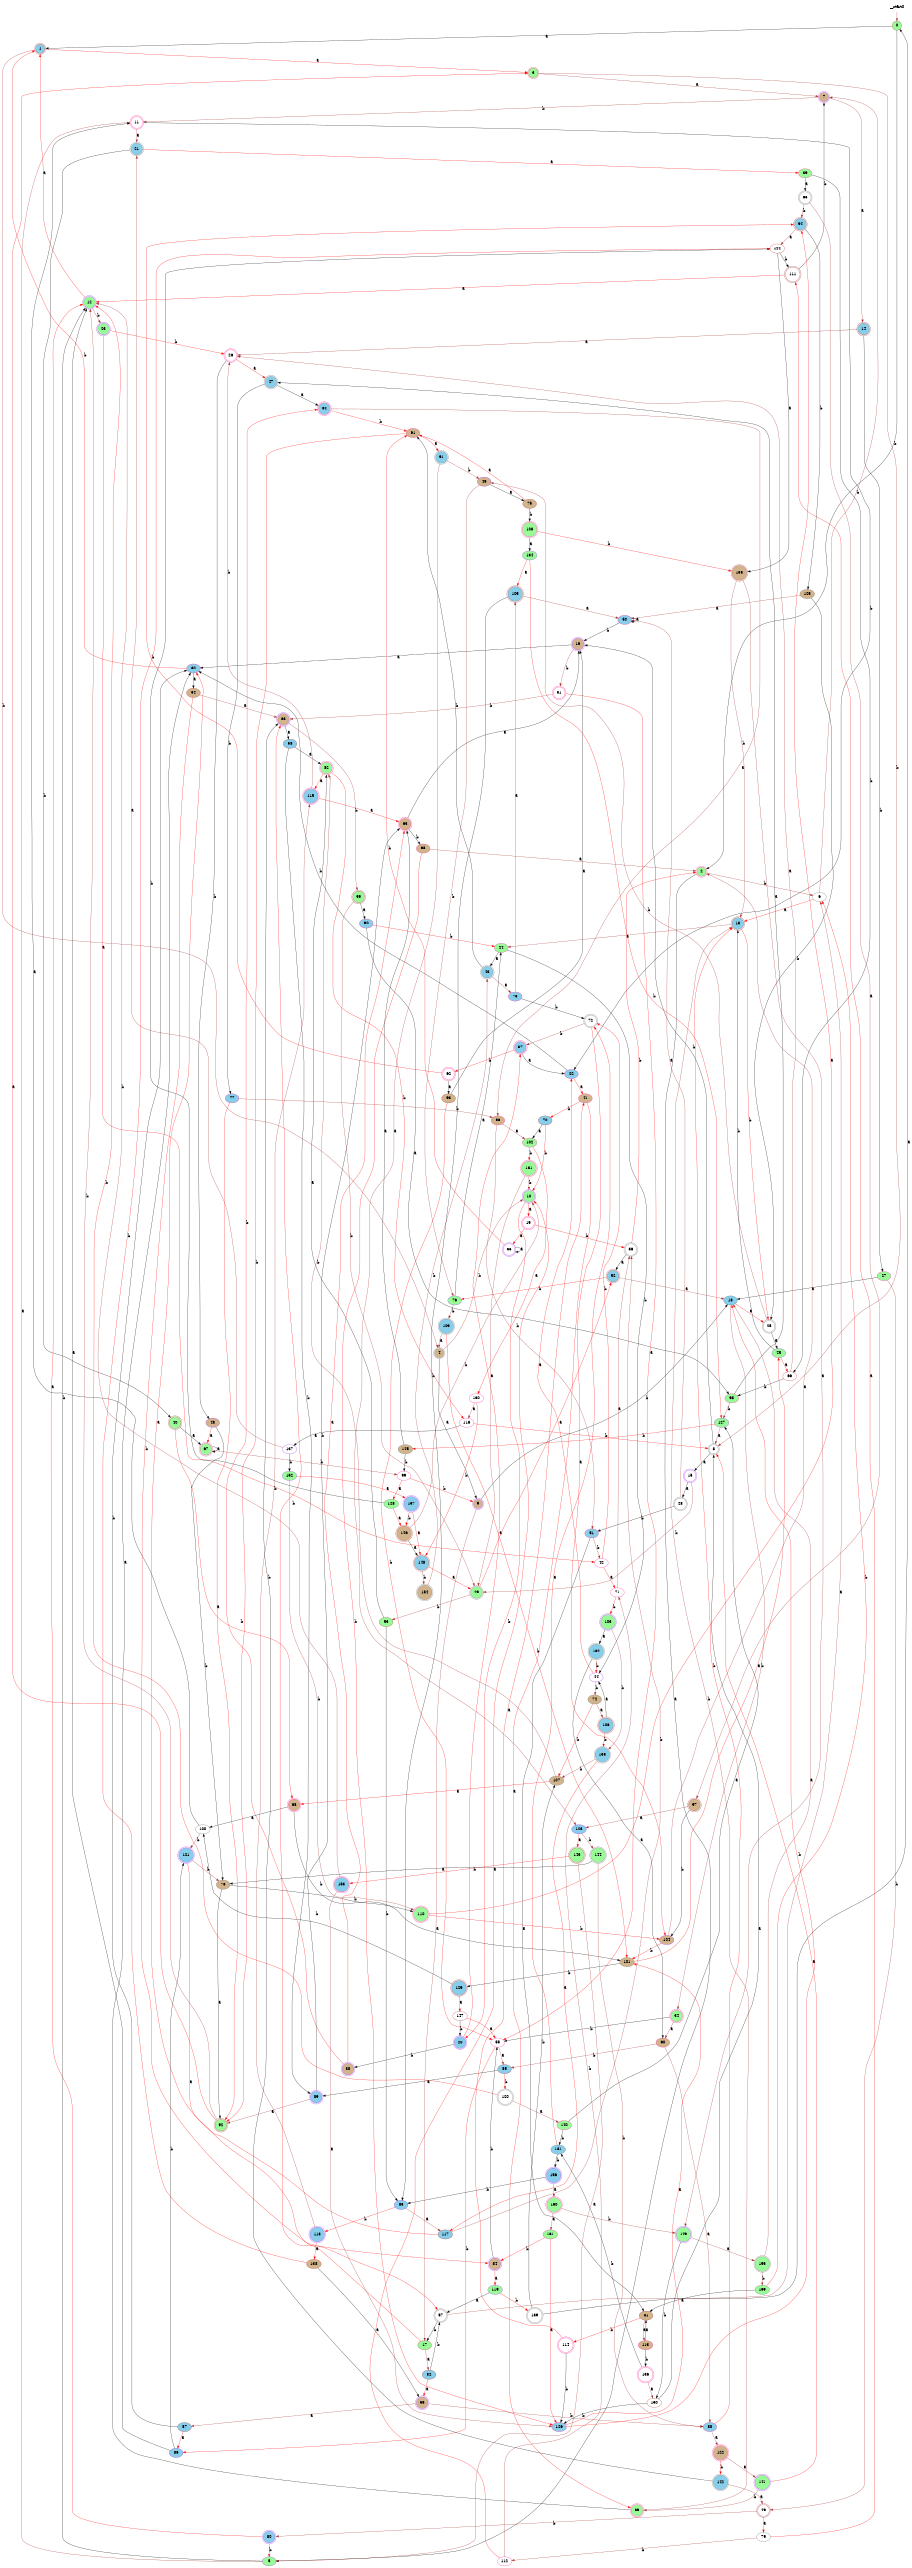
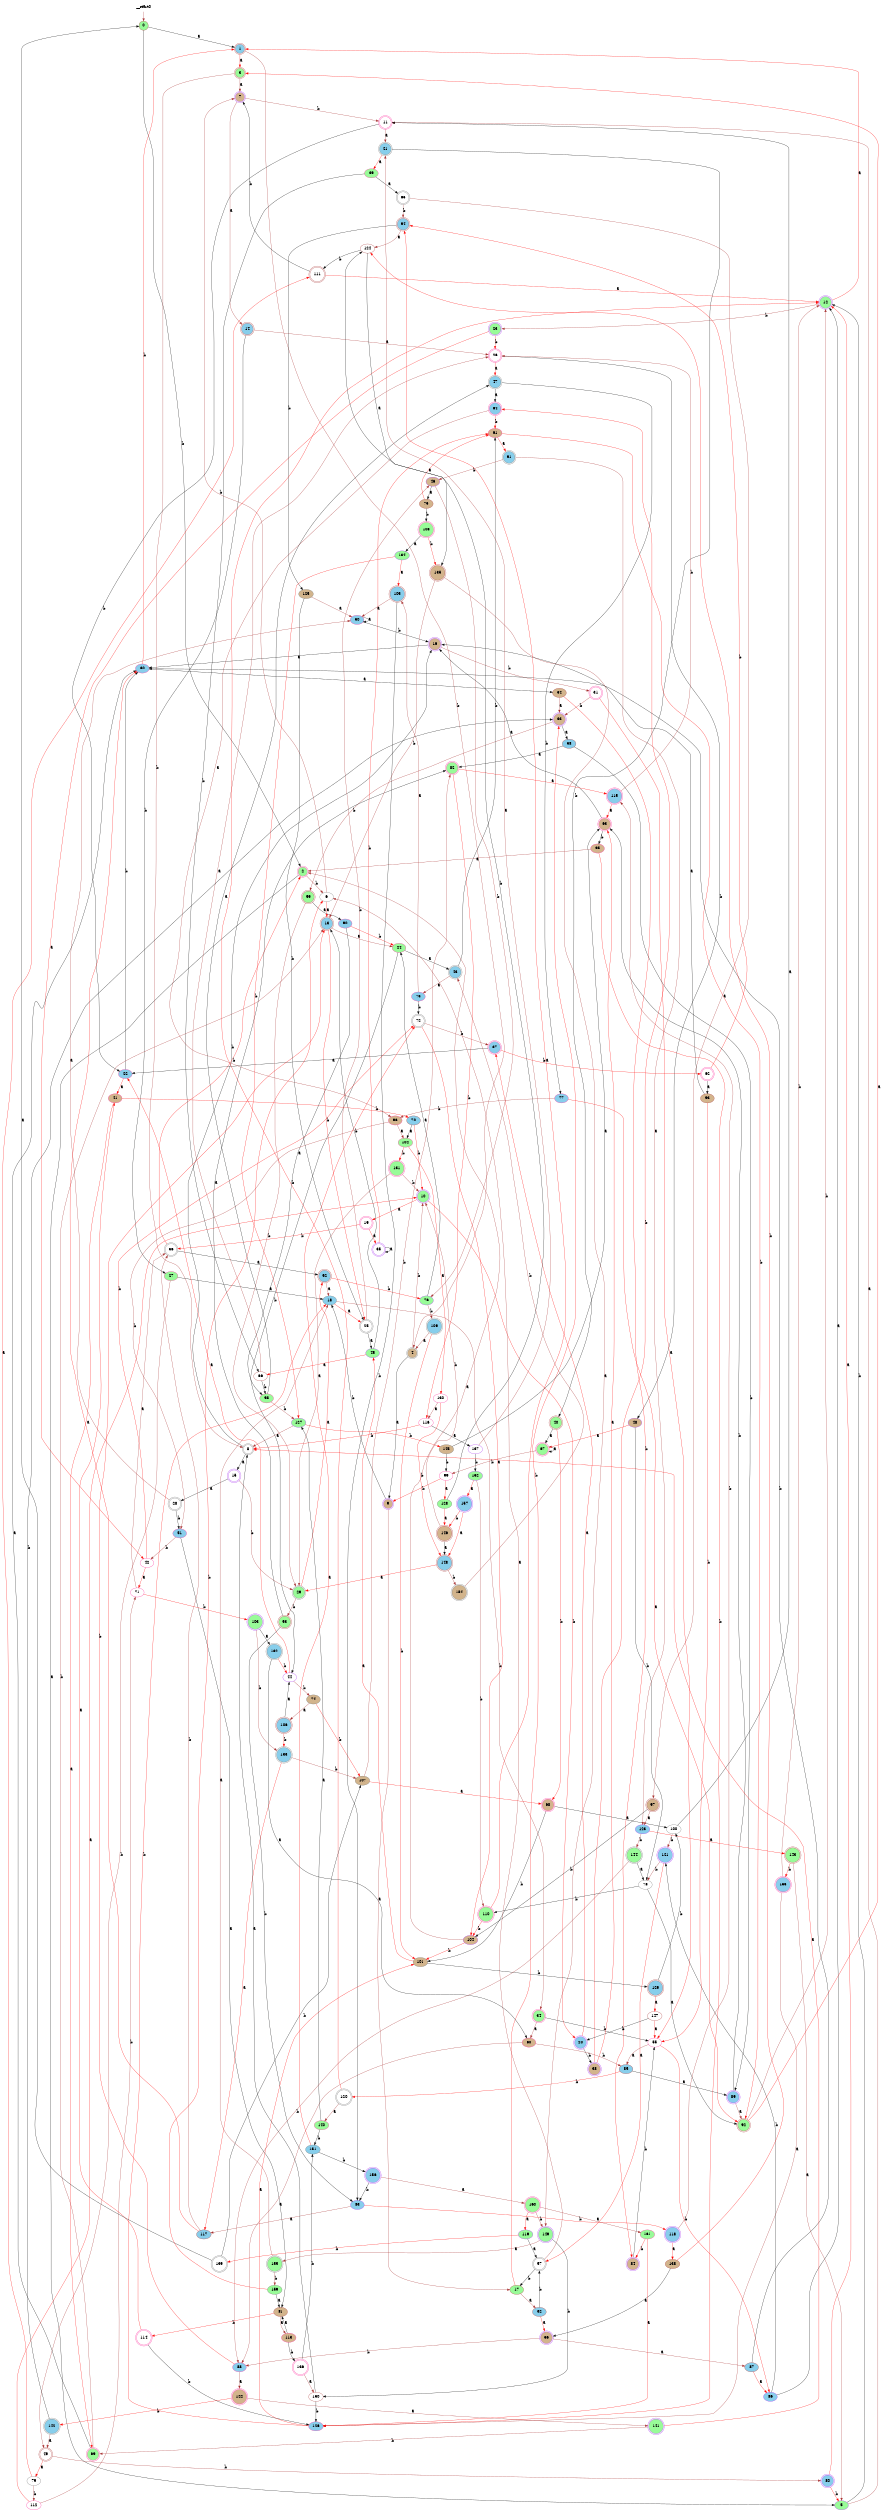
  digraph {
    node [color=deeppink fillcolor=skyblue shape=doublecircle style=filled]
    edge [color=black]
    __start0 [color=gray40 fillcolor=white shape=none]
    0 [color=brown fillcolor=palegreen shape=circle]
    1 [color=brown]
    2 [fillcolor=palegreen]
    3 [color=brown fillcolor=palegreen]
    4 [color=gray40 fillcolor=tan]
    5 [color=purple fillcolor=palegreen shape=""]
    6 [color=gray40 fillcolor=white shape=""]
    7 [color=purple fillcolor=tan]
    8 [color=gray40 fillcolor=white]
    9 [color=purple fillcolor=tan]
    10 [color=purple fillcolor=palegreen]
    11 [fillcolor=white]
    12 [color=purple fillcolor=palegreen]
    13 [color=brown]
    14 [color=brown]
    15 [color=purple fillcolor=white]
    16 [color=purple fillcolor=tan]
    17 [color=brown fillcolor=palegreen shape=""]
    18 [color=gray40 shape=""]
    19 [fillcolor=white]
    20 [color=purple]
    21 [color=gray40]
    22 [shape=""]
    23 [color=purple fillcolor=palegreen]
    24 [fillcolor=palegreen shape=""]
    25 [color=gray40 fillcolor=white]
    26 [fillcolor=white]
    27 [fillcolor=palegreen shape=""]
    28 [color=gray40 fillcolor=white]
    29 [color=gray40 fillcolor=palegreen]
    30 [shape=""]
    31 [fillcolor=white]
    32 [color=brown shape=""]
    33 [color=purple fillcolor=tan]
    34 [fillcolor=palegreen]
    35 [color=purple fillcolor=white]
    36 [color=gray40 fillcolor=white]
    37
    38 [color=purple fillcolor=tan]
    39 [fillcolor=palegreen shape=""]
    40 [color=brown fillcolor=palegreen]
    41 [fillcolor=tan shape=""]
    42 [fillcolor=white shape=""]
    43 [color=gray40]
    44 [color=purple fillcolor=white shape=""]
    45 [color=purple fillcolor=palegreen shape=""]
    46 [color=purple fillcolor=tan shape=""]
    47 [color=gray40]
    48 [color=purple fillcolor=tan shape=""]
    49 [color=brown fillcolor=white]
    50 [shape=""]
    51 [shape=""]
    52 [color=brown]
-   53 [color=brown fillcolor=palegreen shape=ellipse]
+   53 [color=brown fillcolor=palegreen]
    54 [color=brown fillcolor=tan shape=""]
    55 [fillcolor=white shape=""]
    56 [color=purple fillcolor=tan]
    57 [color=gray40 fillcolor=white]
    58 [color=brown shape=""]
    59 [color=brown fillcolor=palegreen]
    60 [fillcolor=tan shape=""]
    61 [fillcolor=tan shape=""]
    62 [fillcolor=white]
    63 [fillcolor=tan]
    64
    65 [color=gray40 fillcolor=white]
    66 [color=brown fillcolor=white shape=""]
    67 [fillcolor=palegreen]
    68 [fillcolor=tan]
    69 [fillcolor=palegreen]
    70 [color=brown shape=""]
    71 [fillcolor=white shape=""]
    72 [color=gray40 fillcolor=white]
    73 [shape=""]
    74 [color=gray40 fillcolor=tan shape=""]
    75 [color=brown fillcolor=tan shape=""]
    76 [color=purple fillcolor=palegreen shape=""]
    77 [shape=""]
-   78 [color=gray40 fillcolor=tan shape=""]
+   78 [color=gray40 fillcolor=white shape=""]
    79 [color=gray40 fillcolor=white shape=""]
    80 [color=purple]
    81 [color=brown fillcolor=tan shape=""]
    82 [fillcolor=palegreen]
    83 [color=purple shape=""]
    84 [color=purple fillcolor=tan]
    85 [color=brown shape=""]
    86 [color=purple shape=""]
    87 [color=brown shape=""]
    88 [shape=""]
    89 [color=purple]
    90 [shape=""]
    91 [color=gray40]
    92 [color=brown fillcolor=palegreen]
    93 [color=brown fillcolor=tan shape=""]
    94 [color=brown]
    95 [fillcolor=tan shape=""]
    96 [fillcolor=tan shape=""]
    97 [color=brown fillcolor=tan]
    98 [fillcolor=palegreen shape=""]
    99 [fillcolor=white shape=""]
    100 [color=gray40 fillcolor=white shape=""]
    101 [color=gray40 fillcolor=tan shape=""]
    102 [fillcolor=palegreen shape=""]
    103 [color=purple fillcolor=palegreen]
    104 [color=purple fillcolor=tan shape=""]
    105 [color=brown]
    106 [color=brown]
    107 [color=gray40 fillcolor=tan shape=""]
    108 [fillcolor=palegreen]
    109 [color=gray40]
    110 [fillcolor=palegreen]
    111 [color=brown fillcolor=white]
    112 [fillcolor=white shape=""]
    113 [fillcolor=tan shape=""]
    114 [fillcolor=white]
    115
    116 [fillcolor=white shape=""]
    117 [color=brown shape=""]
    118 [color=purple]
    119 [color=purple fillcolor=palegreen shape=""]
    120 [color=gray40 fillcolor=white]
    121 [color=purple]
    122 [fillcolor=tan]
    123 [color=purple shape=""]
    124 [color=brown fillcolor=white shape=""]
    125 [color=gray40 fillcolor=tan shape=""]
    126 [shape=""]
    127 [color=purple fillcolor=palegreen shape=""]
    128 [color=gray40 fillcolor=palegreen shape=""]
    129 [color=brown]
    130 [fillcolor=white shape=""]
    131 [fillcolor=palegreen]
    132 [color=gray40]
    133 [color=gray40]
    134 [color=purple fillcolor=palegreen shape=""]
    135 [color=brown fillcolor=tan]
    136 [fillcolor=white]
    137 [color=purple fillcolor=white shape=""]
    138 [color=brown fillcolor=tan shape=""]
    139 [color=gray40 fillcolor=white]
    140 [fillcolor=palegreen shape=""]
    141 [color=purple fillcolor=palegreen]
    142 [color=gray40]
    143 [color=brown fillcolor=palegreen]
    144 [color=gray40 fillcolor=palegreen]
    145 [color=gray40 fillcolor=tan shape=""]
    146 [color=brown fillcolor=tan]
    147 [color=brown fillcolor=white shape=""]
    148 [color=brown]
    149 [color=purple fillcolor=palegreen]
    150 [color=brown fillcolor=white shape=""]
    151 [color=gray40 shape=""]
    152 [color=purple fillcolor=palegreen shape=""]
    153
    154 [color=gray40 fillcolor=tan]
    155 [color=gray40 fillcolor=palegreen]
    156 [color=purple]
    157 [color=purple]
    159 [color=gray40 fillcolor=palegreen shape=""]
    160 [fillcolor=palegreen]
    161 [fillcolor=palegreen shape=""]
    __start0 -> 0 [color=brown]
    0 -> 1 [label=a]
    0 -> 2 [label=b]
    1 -> 3 [color=red label=a]
    1 -> 4 [color=brown label=b]
    2 -> 5 [label=a]
    2 -> 6 [color=brown label=b]
    3 -> 7 [color=brown label=a]
    3 -> 8 [color=brown label=b]
    4 -> 9 [label=a]
    4 -> 10 [color=brown label=b]
    5 -> 11 [color=brown label=a]
    5 -> 12 [label=b]
    6 -> 7 [color=brown label=b]
    6 -> 13 [color=red label=a]
    7 -> 11 [color=brown label=b]
    7 -> 14 [color=brown label=a]
    8 -> 15 [label=a]
    8 -> 16 [label=b]
    9 -> 17 [color=brown label=a]
    9 -> 18 [label=b]
    10 -> 19 [color=red label=a]
    10 -> 20 [color=red label=b]
    11 -> 21 [color=brown label=a]
    11 -> 22 [label=b]
    12 -> 1 [color=red label=a]
    12 -> 23 [color=brown label=b]
    13 -> 24 [color=brown label=a]
    13 -> 25 [color=red label=b]
    14 -> 26 [color=brown label=a]
    14 -> 27 [label=b]
    15 -> 28 [label=a]
    15 -> 29 [color=brown label=b]
    16 -> 30 [label=a]
    16 -> 31 [color=brown label=b]
    17 -> 32 [color=brown label=a]
    17 -> 33 [color=red label=b]
    18 -> 25 [color=red label=a]
    18 -> 34 [color=brown label=b]
    19 -> 35 [color=red label=a]
    19 -> 36 [color=red label=b]
    20 -> 37 [color=red label=a]
    20 -> 38 [label=b]
    21 -> 39 [color=red label=a]
    21 -> 40 [label=b]
    22 -> 30 [label=b]
    22 -> 41 [color=red label=a]
    23 -> 26 [color=red label=b]
    23 -> 42 [color=red label=a]
    24 -> 43 [label=a]
    24 -> 44 [label=b]
    25 -> 45 [label=a]
    25 -> 46 [color=brown label=b]
    26 -> 47 [color=red label=a]
    26 -> 48 [label=b]
    27 -> 18 [label=a]
    27 -> 49 [color=brown label=b]
    28 -> 50 [color=brown label=a]
    28 -> 51 [label=b]
    29 -> 52 [color=red label=a]
    29 -> 53 [color=brown label=b]
    30 -> 1 [color=red label=b]
    30 -> 54 [label=a]
    31 -> 33 [color=brown label=b]
    31 -> 55 [color=red label=a]
    32 -> 56 [color=red label=a]
    32 -> 57 [label=b]
    33 -> 58 [label=a]
    33 -> 59 [color=brown label=b]
    34 -> 55 [label=b]
    34 -> 60 [color=brown label=a]
    35 -> 35 [label=a]
    35 -> 61 [color=red label=b]
    36 -> 2 [color=red label=b]
    36 -> 52 [label=a]
    37 -> 22 [label=a]
    37 -> 62 [color=red label=b]
    38 -> 63 [color=red label=a]
    38 -> 64 [color=red label=b]
    39 -> 65 [label=a]
    39 -> 66 [label=b]
    40 -> 67 [label=a]
    40 -> 68 [color=red label=b]
    41 -> 69 [color=red label=a]
    41 -> 70 [color=red label=b]
    42 -> 71 [color=red label=a]
    42 -> 72 [color=red label=b]
    43 -> 61 [label=b]
    43 -> 73 [color=brown label=a]
    44 -> 22 [color=red label=a]
    44 -> 74 [color=brown label=b]
    45 -> 13 [label=b]
    45 -> 66 [color=red label=a]
    46 -> 75 [label=a]
    46 -> 76 [color=brown label=b]
    47 -> 64 [label=a]
    47 -> 77 [label=b]
    48 -> 67 [color=red label=a]
    48 -> 78 [label=b]
    49 -> 79 [color=red label=a]
    49 -> 80 [color=brown label=b]
    50 -> 16 [label=b]
    50 -> 50 [label=a]
    51 -> 42 [color=brown label=b]
    51 -> 81 [label=a]
    52 -> 18 [color=brown label=a]
    52 -> 76 [color=red label=b]
    53 -> 82 [label=a]
    53 -> 83 [label=b]
    54 -> 33 [color=brown label=a]
    54 -> 84 [color=red label=b]
    55 -> 85 [color=brown label=a]
    55 -> 86 [color=red label=b]
    56 -> 87 [color=brown label=a]
    56 -> 88 [color=brown label=b]
    57 -> 6 [color=brown label=a]
    57 -> 17 [label=b]
    58 -> 82 [label=a]
    58 -> 89 [label=b]
    59 -> 29 [color=brown label=b]
    59 -> 90 [label=a]
    60 -> 85 [color=brown label=b]
    60 -> 88 [color=brown label=a]
    61 -> 91 [color=red label=a]
    61 -> 92 [color=red label=b]
    62 -> 93 [label=a]
    62 -> 94 [color=red label=b]
    63 -> 16 [label=a]
    63 -> 95 [label=b]
    64 -> 61 [color=red label=b]
    64 -> 96 [color=brown label=a]
    65 -> 94 [color=brown label=b]
    65 -> 97 [color=brown label=a]
    66 -> 26 [color=brown label=a]
    66 -> 98 [label=b]
    67 -> 67 [label=a]
    67 -> 99 [color=brown label=b]
    68 -> 100 [label=a]
    68 -> 101 [label=b]
    69 -> 13 [color=brown label=b]
    69 -> 30 [label=a]
    70 -> 10 [color=red label=b]
    70 -> 102 [label=a]
    71 -> 36 [color=brown label=a]
    71 -> 103 [color=red label=b]
    72 -> 37 [color=brown label=b]
    72 -> 104 [color=red label=a]
    73 -> 72 [label=b]
    73 -> 105 [color=brown label=a]
    74 -> 106 [color=brown label=a]
    74 -> 107 [color=red label=b]
    75 -> 61 [color=red label=a]
    75 -> 108 [label=b]
    76 -> 24 [label=a]
    76 -> 109 [color=brown label=b]
    77 -> 92 [color=red label=a]
    77 -> 96 [color=brown label=b]
    78 -> 92 [label=a]
    78 -> 110 [label=b]
    79 -> 111 [color=red label=a]
    79 -> 112 [color=brown label=b]
    80 -> 5 [color=red label=b]
    80 -> 12 [color=red label=a]
    81 -> 113 [color=brown label=a]
    81 -> 114 [color=red label=b]
    82 -> 115 [color=red label=a]
    82 -> 116 [color=red label=b]
    83 -> 117 [color=brown label=a]
    83 -> 118 [color=red label=b]
    84 -> 55 [label=b]
-   84 -> 119 [color=red label=a]
+   160 -> 119 [color=red label=a]
    85 -> 89 [label=a]
    85 -> 120 [color=red label=b]
    86 -> 12 [label=a]
    86 -> 121 [label=b]
    87 -> 30 [label=b]
    87 -> 86 [color=red label=a]
    88 -> 13 [color=red label=b]
    88 -> 122 [color=brown label=a]
    89 -> 63 [label=b]
    89 -> 92 [color=brown label=a]
    90 -> 24 [color=red label=b]
    90 -> 98 [label=a]
    91 -> 46 [color=brown label=b]
    91 -> 123 [color=brown label=a]
    92 -> 3 [color=red label=a]
    92 -> 12 [color=brown label=b]
    93 -> 16 [label=a]
    93 -> 55 [color=red label=b]
    94 -> 124 [color=brown label=a]
    94 -> 125 [label=b]
    95 -> 2 [color=brown label=a]
    95 -> 126 [color=red label=b]
    96 -> 51 [color=brown label=b]
    96 -> 102 [color=brown label=a]
    97 -> 104 [label=b]
    97 -> 123 [color=brown label=a]
    98 -> 47 [label=a]
    98 -> 127 [color=brown label=b]
    99 -> 9 [color=red label=b]
    99 -> 128 [color=red label=a]
    100 -> 11 [label=a]
    100 -> 121 [color=brown label=b]
    101 -> 45 [color=red label=a]
    101 -> 129 [label=b]
    102 -> 130 [color=red label=a]
    102 -> 131 [color=red label=b]
    103 -> 132 [label=a]
    103 -> 133 [color=brown label=b]
    104 -> 2 [color=brown label=a]
    104 -> 101 [color=red label=b]
    105 -> 50 [color=brown label=a]
    105 -> 83 [label=b]
    106 -> 44 [label=a]
    106 -> 133 [color=red label=b]
    107 -> 68 [color=red label=a]
    107 -> 82 [color=brown label=b]
    108 -> 134 [label=a]
    108 -> 135 [color=red label=b]
    109 -> 4 [color=brown label=a]
    109 -> 101 [color=red label=b]
    110 -> 94 [color=red label=a]
    110 -> 104 [color=red label=b]
    111 -> 7 [label=b]
    111 -> 12 [color=red label=a]
    112 -> 10 [color=red label=a]
    112 -> 71 [color=brown label=b]
    113 -> 81 [label=a]
    113 -> 136 [label=b]
    114 -> 41 [color=red label=a]
    114 -> 126 [label=b]
    115 -> 26 [color=brown label=b]
    115 -> 63 [color=red label=a]
    116 -> 8 [color=red label=b]
    116 -> 137 [label=a]
    117 -> 30 [color=red label=a]
    117 -> 36 [color=brown label=b]
    118 -> 115 [color=brown label=b]
    118 -> 138 [color=red label=a]
    119 -> 57 [label=a]
    119 -> 139 [color=red label=b]
    120 -> 12 [color=red label=b]
    120 -> 140 [color=brown label=a]
    121 -> 57 [color=red label=a]
    121 -> 78 [color=brown label=b]
    122 -> 141 [color=brown label=a]
    122 -> 142 [color=red label=b]
    123 -> 143 [color=red label=a]
    123 -> 144 [color=brown label=b]
    124 -> 111 [label=b]
    124 -> 135 [label=a]
    125 -> 25 [label=b]
    125 -> 50 [color=brown label=a]
    126 -> 18 [color=red label=b]
    126 -> 101 [color=red label=a]
    127 -> 8 [color=brown label=a]
    127 -> 145 [color=red label=b]
    128 -> 124 [label=b]
    128 -> 146 [color=red label=a]
    129 -> 100 [label=b]
    129 -> 147 [color=red label=a]
    130 -> 116 [color=brown label=a]
    130 -> 148 [color=red label=b]
    131 -> 10 [color=brown label=b]
    131 -> 29 [color=brown label=a]
    132 -> 44 [color=red label=b]
    132 -> 60 [label=a]
    133 -> 107 [color=brown label=b]
    133 -> 117 [color=red label=a]
    134 -> 105 [color=red label=a]
    134 -> 127 [color=red label=b]
    135 -> 13 [color=brown label=b]
    135 -> 149 [color=brown label=a]
    136 -> 150 [color=brown label=a]
    136 -> 151 [label=b]
    137 -> 21 [color=brown label=a]
    137 -> 152 [label=b]
    138 -> 56 [label=a]
    138 -> 124 [color=red label=b]
    139 -> 0 [label=a]
    139 -> 107 [label=b]
    140 -> 127 [label=a]
    140 -> 151 [label=b]
    141 -> 8 [color=red label=a]
    141 -> 69 [color=brown label=b]
    142 -> 33 [label=b]
    142 -> 49 [color=brown label=a]
    143 -> 5 [color=brown label=a]
    143 -> 153 [color=red label=b]
    144 -> 78 [label=a]
    144 -> 88 [color=brown label=b]
    145 -> 63 [label=a]
    145 -> 99 [label=b]
    146 -> 10 [color=brown label=b]
    146 -> 148 [label=a]
    147 -> 20 [label=b]
    147 -> 55 [color=red label=a]
    148 -> 29 [color=red label=a]
    148 -> 154 [color=brown label=b]
    149 -> 150 [label=b]
    149 -> 155 [color=brown label=a]
    150 -> 8 [label=a]
    150 -> 126 [label=b]
    151 -> 72 [color=red label=a]
    151 -> 156 [label=b]
    152 -> 110 [color=brown label=b]
    152 -> 157 [color=red label=a]
    153 -> 12 [color=brown label=b]
    153 -> 126 [color=brown label=a]
    154 -> 43 [color=brown label=b]
    155 -> 18 [color=brown label=a]
    155 -> 159 [color=brown label=b]
    156 -> 83 [label=b]
    156 -> 160 [color=brown label=a]
    157 -> 146 [color=red label=b]
    157 -> 148 [color=red label=a]
    159 -> 6 [color=red label=b]
    159 -> 81 [label=a]
    160 -> 149 [color=brown label=b]
    160 -> 161 [color=brown label=a]
    161 -> 84 [color=red label=b]
    161 -> 126 [color=red label=a]
  }
